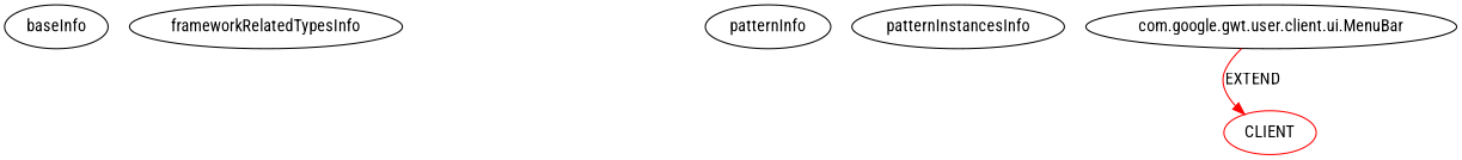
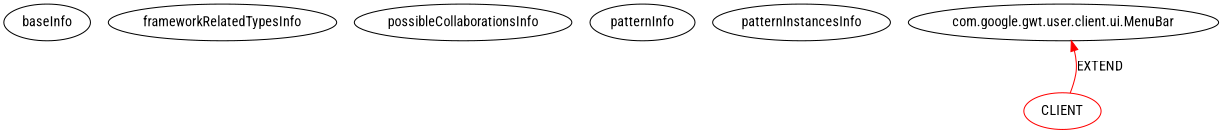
  digraph {
    fontname="Roboto Condensed"
    node [fontname="Roboto Condensed"]
    baseInfo [category=pattern graphId=1114 isAnonymous=false possibleRelation=false]
    frameworkRelatedTypesInfo [0="com.google.gwt.user.client.ui.MenuBar"]
+   possibleCollaborationsInfo
    patternInfo [frequency=2.0 patternRootClient=0]
    patternInstancesInfo [0="hmiguellima-ugat~/hmiguellima-ugat/ugat-master/src/org/ucp/gwt/widgets/CMenuPopup.java~CMenuPopup~3038" 1="hmiguellima-ugat~/hmiguellima-ugat/ugat-master/src/org/ucp/gwt/widgets/MVCTable.java~ColumnsSelectionMenu~3011"]
    n6 [isFrameworkType=false label="com.google.gwt.user.client.ui.MenuBar" vertexType=FRAMEWORK_CLASS_TYPE]
    n7 [color=red isFrameworkType=false label=CLIENT vertexType=ROOT_CLIENT_CLASS_DECLARATION]
-   n6 -> n7 [color=red label=EXTEND fontname="Roboto Condensed"]
+   n7 -> n6 [color=red label=EXTEND fontname="Roboto Condensed"]
  }
